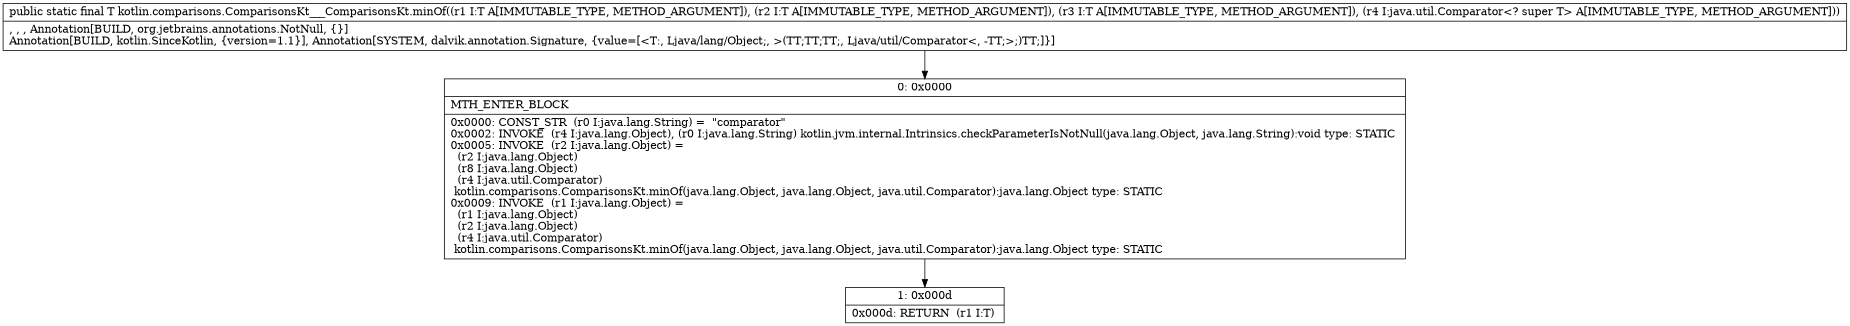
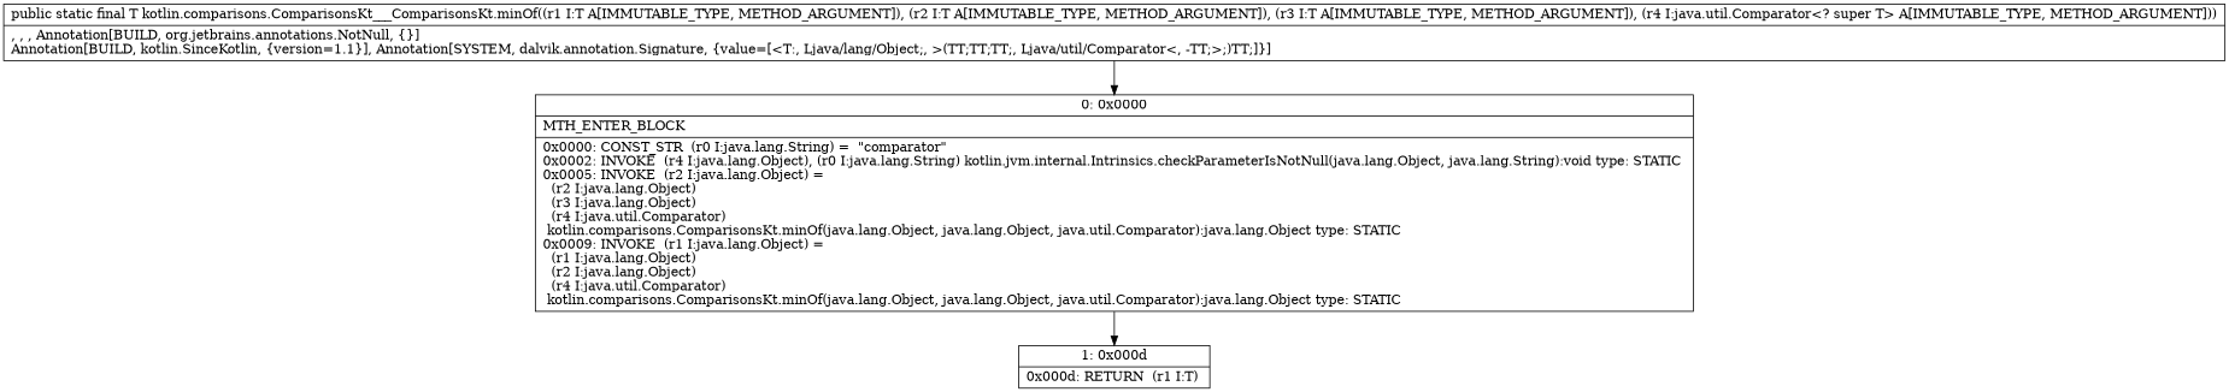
  digraph {
    node [shape=record]
-   n1 [label="{0\:\ 0x0000|MTH_ENTER_BLOCK\l|0x0000: CONST_STR  (r0 I:java.lang.String) =  \"comparator\" \l0x0002: INVOKE  (r4 I:java.lang.Object), (r0 I:java.lang.String) kotlin.jvm.internal.Intrinsics.checkParameterIsNotNull(java.lang.Object, java.lang.String):void type: STATIC \l0x0005: INVOKE  (r2 I:java.lang.Object) = \l  (r2 I:java.lang.Object)\l  (r8 I:java.lang.Object)\l  (r4 I:java.util.Comparator)\l kotlin.comparisons.ComparisonsKt.minOf(java.lang.Object, java.lang.Object, java.util.Comparator):java.lang.Object type: STATIC \l0x0009: INVOKE  (r1 I:java.lang.Object) = \l  (r1 I:java.lang.Object)\l  (r2 I:java.lang.Object)\l  (r4 I:java.util.Comparator)\l kotlin.comparisons.ComparisonsKt.minOf(java.lang.Object, java.lang.Object, java.util.Comparator):java.lang.Object type: STATIC \l}"]
+   n1 [label="{0\:\ 0x0000|MTH_ENTER_BLOCK\l|0x0000: CONST_STR  (r0 I:java.lang.String) =  \"comparator\" \l0x0002: INVOKE  (r4 I:java.lang.Object), (r0 I:java.lang.String) kotlin.jvm.internal.Intrinsics.checkParameterIsNotNull(java.lang.Object, java.lang.String):void type: STATIC \l0x0005: INVOKE  (r2 I:java.lang.Object) = \l  (r2 I:java.lang.Object)\l  (r3 I:java.lang.Object)\l  (r4 I:java.util.Comparator)\l kotlin.comparisons.ComparisonsKt.minOf(java.lang.Object, java.lang.Object, java.util.Comparator):java.lang.Object type: STATIC \l0x0009: INVOKE  (r1 I:java.lang.Object) = \l  (r1 I:java.lang.Object)\l  (r2 I:java.lang.Object)\l  (r4 I:java.util.Comparator)\l kotlin.comparisons.ComparisonsKt.minOf(java.lang.Object, java.lang.Object, java.util.Comparator):java.lang.Object type: STATIC \l}"]
    n2 [label="{1\:\ 0x000d|0x000d: RETURN  (r1 I:T) \l}"]
    n3 [label="{public static final T kotlin.comparisons.ComparisonsKt___ComparisonsKt.minOf((r1 I:T A[IMMUTABLE_TYPE, METHOD_ARGUMENT]), (r2 I:T A[IMMUTABLE_TYPE, METHOD_ARGUMENT]), (r3 I:T A[IMMUTABLE_TYPE, METHOD_ARGUMENT]), (r4 I:java.util.Comparator\<? super T\> A[IMMUTABLE_TYPE, METHOD_ARGUMENT]))  | , , , Annotation[BUILD, org.jetbrains.annotations.NotNull, \{\}]\lAnnotation[BUILD, kotlin.SinceKotlin, \{version=1.1\}], Annotation[SYSTEM, dalvik.annotation.Signature, \{value=[\<T:, Ljava\/lang\/Object;, \>(TT;TT;TT;, Ljava\/util\/Comparator\<, \-TT;\>;)TT;]\}]\l}"]
    n1 -> n2
    n3 -> n1
  }
